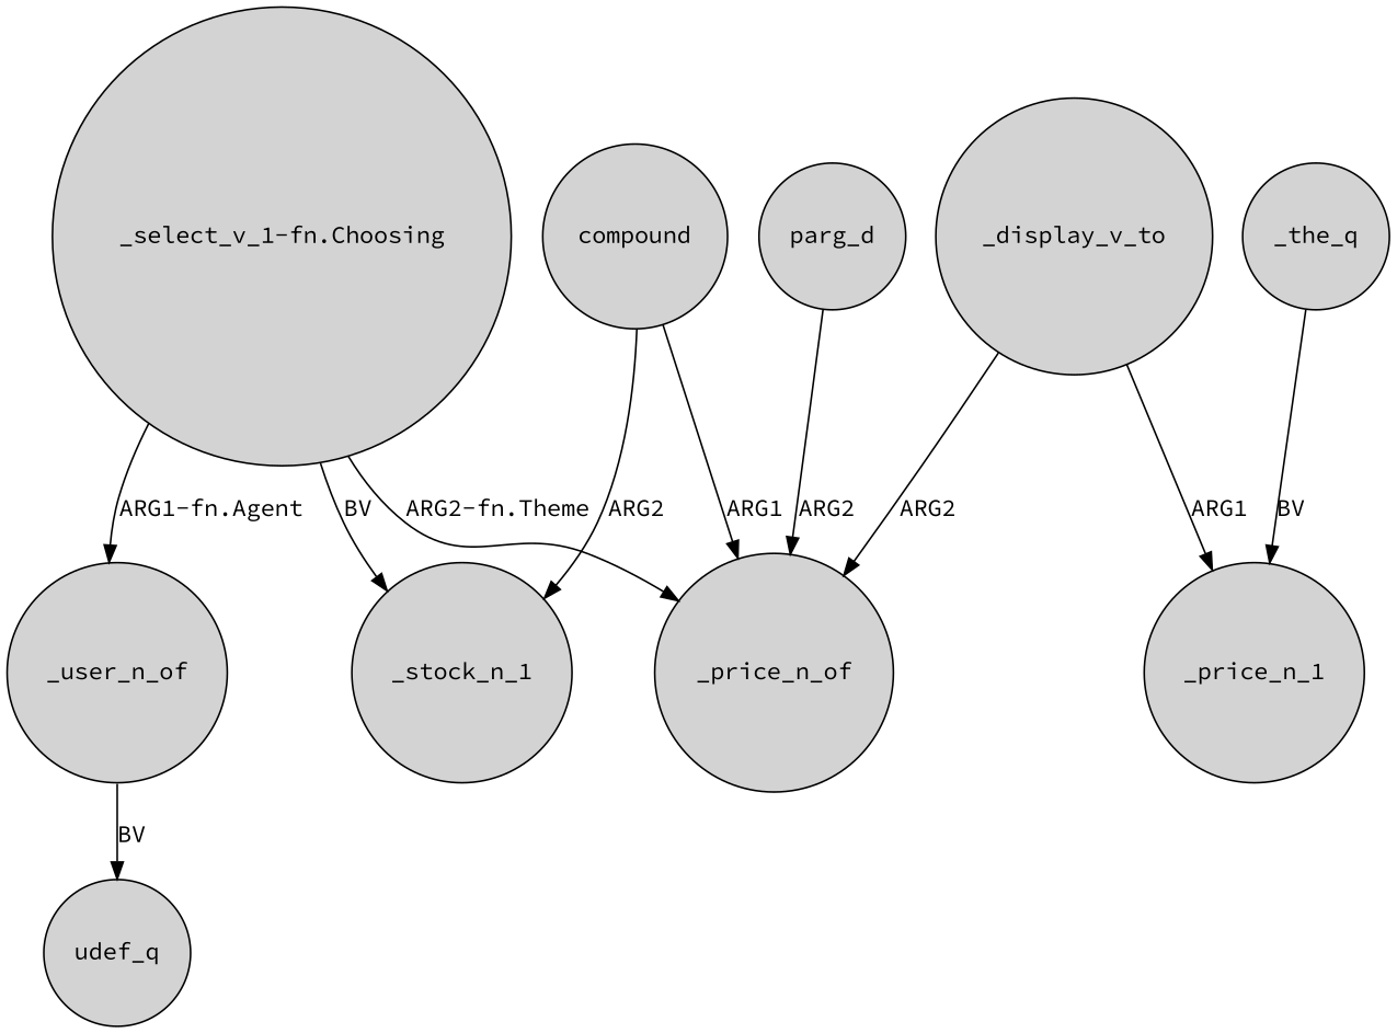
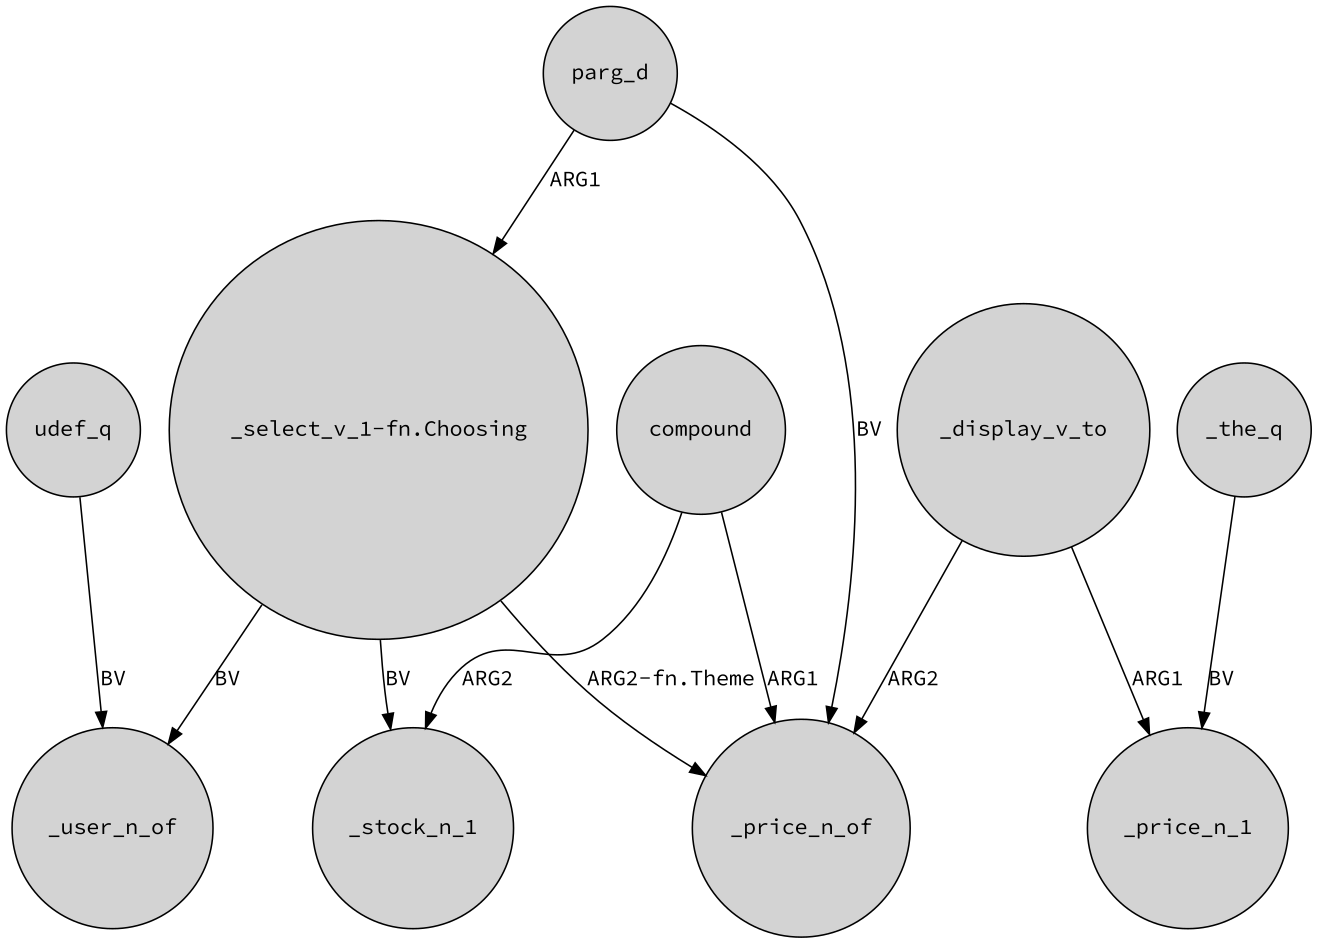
  digraph {
    fontname="Source Code Pro"
    node [fontname="Source Code Pro" shape=circle style=filled]
    edge [fontname="Source Code Pro"]
    udef_q
    _user_n_of
    "_select_v_1-fn.Choosing"
    _stock_n_1
    _price_n_of
    parg_d
    _display_v_to
    n8 [label=_price_n_1]
    _the_q
    compound
-   _user_n_of -> udef_q [label=BV]
-   "_select_v_1-fn.Choosing" -> _user_n_of [label="ARG1-fn.Agent"]
+   udef_q -> _user_n_of [label=BV]
+   "_select_v_1-fn.Choosing" -> _user_n_of [label=BV]
    "_select_v_1-fn.Choosing" -> _stock_n_1 [label=BV]
    "_select_v_1-fn.Choosing" -> _price_n_of [label="ARG2-fn.Theme"]
-   parg_d -> _price_n_of [label=ARG2]
+   parg_d -> "_select_v_1-fn.Choosing" [label=ARG1]
+   parg_d -> _price_n_of [label=BV]
    _display_v_to -> _price_n_of [label=ARG2]
    _display_v_to -> n8 [label=ARG1]
    _the_q -> n8 [label=BV]
    compound -> _stock_n_1 [label=ARG2]
    compound -> _price_n_of [label=ARG1]
  }
